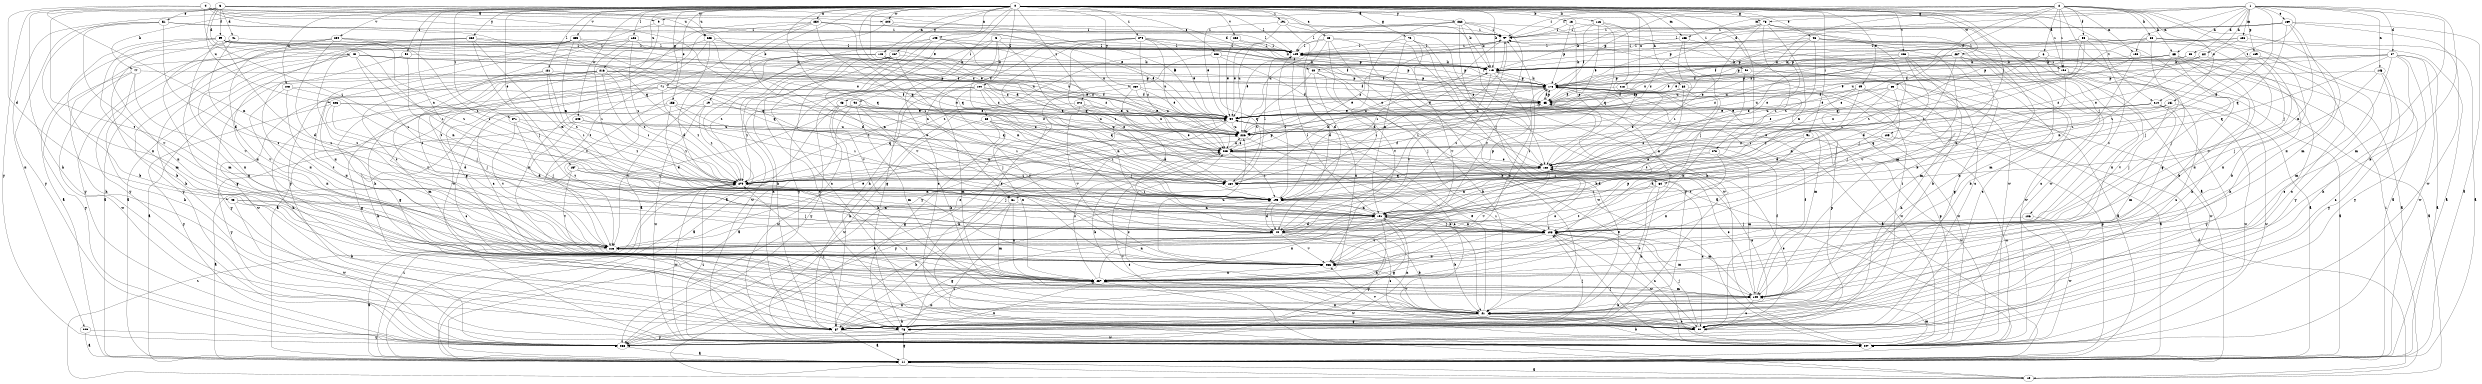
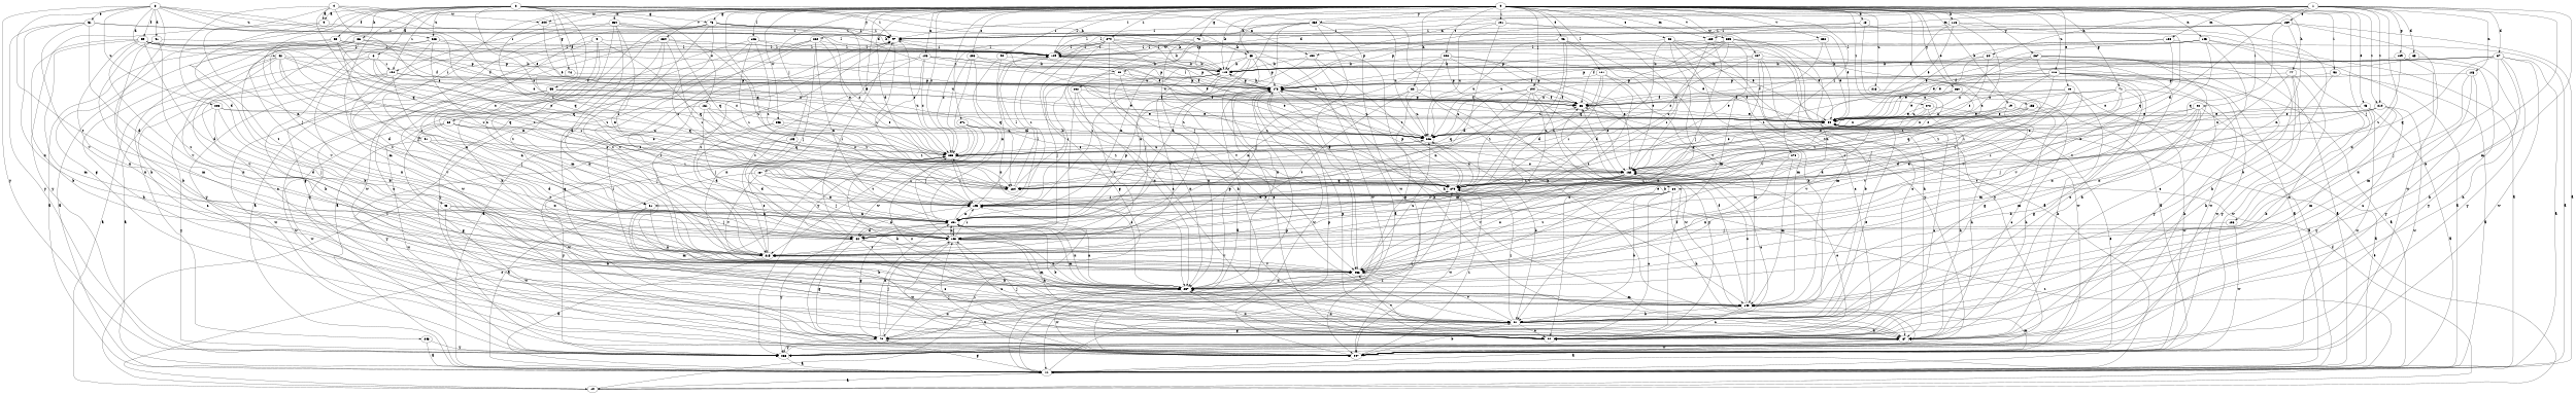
  strict digraph {
    0
    13
    19
    23
    31
    34
    46
    48
    49
    71
    72
    73
    77
    82
    90
    91
    92
    94
    104
    105
    106
    116
    119
    121
    126
    129
    133
    143
    146
    157
    158
    184
    191
    194
    203
    205
    206
    214
    216
    218
    223
    232
    234
    235
    237
    242
    243
    244
    248
    254
    260
    262
    264
    267
    271
    272
    274
    278
    97
    173
    162
    11
    215
    54
    279
    226
    247
    21
    268
    236
    44
    140
    257
    87
    151
    32
    195
    65
    76
    108
    1
    35
    37
    40
    84
    85
    136
    148
    150
    159
    169
    2
    6
    9
    55
    58
+   74
    86
    161
    10
    3
    41
    42
    51
    59
    225
    4
    43
    5
    64
    0 -> 13 [label=b]
    0 -> 19 [label=b]
    0 -> 23 [label=c]
    0 -> 31 [label=c]
    0 -> 34 [label=d]
    0 -> 46 [label=e]
    0 -> 48 [label=e]
    0 -> 49 [label=e]
    0 -> 71 [label=g]
    0 -> 72 [label=g]
    0 -> 73 [label=g]
    0 -> 77 [label=h]
    0 -> 82 [label=h]
    0 -> 90 [label=i]
    0 -> 91 [label=i]
    0 -> 92 [label=i]
    0 -> 94 [label=i]
    0 -> 104 [label=j]
    0 -> 105 [label=j]
    0 -> 106 [label=j]
    0 -> 116 [label=k]
    0 -> 119 [label=k]
    0 -> 121 [label=l]
    0 -> 126 [label=l]
    0 -> 129 [label=l]
    0 -> 133 [label=m]
    0 -> 143 [label=n]
    0 -> 146 [label=n]
    0 -> 157 [label=o]
    0 -> 158 [label=o]
    0 -> 184 [label=q]
    0 -> 191 [label=r]
    0 -> 194 [label=r]
    0 -> 203 [label=s]
    0 -> 205 [label=s]
    0 -> 206 [label=t]
    0 -> 214 [label=t]
    0 -> 216 [label=u]
    0 -> 218 [label=u]
    0 -> 223 [label=u]
    0 -> 232 [label=v]
    0 -> 234 [label=v]
    0 -> 235 [label=v]
    0 -> 237 [label=w]
    0 -> 242 [label=w]
    0 -> 243 [label=w]
    0 -> 244 [label=w]
    0 -> 248 [label=x]
    0 -> 254 [label=x]
    0 -> 260 [label=y]
    0 -> 262 [label=y]
    0 -> 264 [label=y]
    0 -> 267 [label=y]
    0 -> 271 [label=z]
    0 -> 272 [label=z]
    0 -> 274 [label=z]
    0 -> 278 [label=z]
    13 -> 97 [label=i]
    13 -> 173 [label=p]
    13 -> 162 [label=o]
    13 -> 11 [label=a]
    19 -> 215 [label=t]
    19 -> 54 [label=e]
    19 -> 279 [label=z]
    19 -> 226 [label=u]
    19 -> 247 [label=w]
    23 -> 129 [label=l]
    23 -> 11 [label=a]
    23 -> 54 [label=e]
    23 -> 21 [label=b]
    23 -> 268 [label=y]
    23 -> 236 [label=v]
    23 -> 44 [label=d]
    31 -> 140 [label=m]
    31 -> 257 [label=x]
    31 -> 87 [label=h]
    31 -> 151 [label=n]
    34 -> 215 [label=t]
    34 -> 21 [label=b]
    34 -> 87 [label=h]
    34 -> 32 [label=c]
    34 -> 195 [label=r]
    46 -> 129 [label=l]
    46 -> 162 [label=o]
    46 -> 279 [label=z]
    46 -> 226 [label=u]
    46 -> 44 [label=d]
    46 -> 140 [label=m]
    46 -> 32 [label=c]
    48 -> 205 [label=s]
    48 -> 11 [label=a]
    48 -> 54 [label=e]
    48 -> 247 [label=w]
    48 -> 21 [label=b]
    49 -> 11 [label=a]
    49 -> 226 [label=u]
    49 -> 44 [label=d]
    49 -> 87 [label=h]
    49 -> 195 [label=r]
    49 -> 65 [label=f]
    71 -> 184 [label=q]
    71 -> 205 [label=s]
    71 -> 279 [label=z]
    71 -> 140 [label=m]
    71 -> 87 [label=h]
    71 -> 65 [label=f]
    71 -> 76 [label=g]
    72 -> 129 [label=l]
    72 -> 247 [label=w]
    72 -> 236 [label=v]
    72 -> 87 [label=h]
    72 -> 151 [label=n]
    73 -> 119 [label=k]
    73 -> 205 [label=s]
    73 -> 97 [label=i]
    73 -> 162 [label=o]
    73 -> 247 [label=w]
    73 -> 140 [label=m]
    73 -> 87 [label=h]
    73 -> 151 [label=n]
    73 -> 195 [label=r]
    77 -> 173 [label=p]
    77 -> 247 [label=w]
    77 -> 268 [label=y]
    77 -> 257 [label=x]
    77 -> 87 [label=h]
    82 -> 215 [label=t]
    82 -> 226 [label=u]
    82 -> 247 [label=w]
    82 -> 151 [label=n]
    82 -> 65 [label=f]
    90 -> 173 [label=p]
    90 -> 11 [label=a]
    90 -> 257 [label=x]
    91 -> 205 [label=s]
    91 -> 215 [label=t]
    91 -> 247 [label=w]
    91 -> 44 [label=d]
    92 -> 11 [label=a]
    92 -> 215 [label=t]
    92 -> 54 [label=e]
    92 -> 21 [label=b]
    92 -> 140 [label=m]
    92 -> 195 [label=r]
    92 -> 108 [label=j]
    94 -> 119 [label=k]
    94 -> 257 [label=x]
    94 -> 151 [label=n]
    104 -> 184 [label=q]
    104 -> 162 [label=o]
    104 -> 279 [label=z]
    104 -> 226 [label=u]
    104 -> 268 [label=y]
    104 -> 236 [label=v]
    104 -> 140 [label=m]
    104 -> 151 [label=n]
    104 -> 65 [label=f]
    105 -> 205 [label=s]
    105 -> 247 [label=w]
    105 -> 44 [label=d]
    106 -> 247 [label=w]
    106 -> 108 [label=j]
    116 -> 184 [label=q]
    116 -> 97 [label=i]
    116 -> 162 [label=o]
    116 -> 54 [label=e]
    116 -> 21 [label=b]
    116 -> 65 [label=f]
    119 -> 173 [label=p]
    119 -> 215 [label=t]
    119 -> 257 [label=x]
    119 -> 195 [label=r]
    121 -> 173 [label=p]
    121 -> 215 [label=t]
    121 -> 279 [label=z]
    121 -> 257 [label=x]
    121 -> 195 [label=r]
    126 -> 129 [label=l]
    126 -> 11 [label=a]
    126 -> 215 [label=t]
    126 -> 54 [label=e]
    126 -> 279 [label=z]
    126 -> 195 [label=r]
    129 -> 119 [label=k]
    129 -> 97 [label=i]
    129 -> 173 [label=p]
    129 -> 54 [label=e]
    133 -> 129 [label=l]
    133 -> 32 [label=c]
    133 -> 195 [label=r]
    133 -> 108 [label=j]
    143 -> 129 [label=l]
    143 -> 205 [label=s]
    143 -> 11 [label=a]
    143 -> 54 [label=e]
    143 -> 236 [label=v]
    143 -> 87 [label=h]
    143 -> 32 [label=c]
    146 -> 119 [label=k]
    146 -> 205 [label=s]
    146 -> 173 [label=p]
    146 -> 11 [label=a]
    146 -> 215 [label=t]
    146 -> 257 [label=x]
    146 -> 65 [label=f]
    157 -> 11 [label=a]
    157 -> 279 [label=z]
    157 -> 236 [label=v]
    157 -> 151 [label=n]
    157 -> 108 [label=j]
    158 -> 184 [label=q]
    158 -> 54 [label=e]
    158 -> 44 [label=d]
    158 -> 87 [label=h]
    158 -> 32 [label=c]
    158 -> 195 [label=r]
    184 -> 119 [label=k]
    184 -> 129 [label=l]
    184 -> 65 [label=f]
    191 -> 97 [label=i]
    191 -> 162 [label=o]
    191 -> 54 [label=e]
    191 -> 226 [label=u]
    191 -> 44 [label=d]
    194 -> 173 [label=p]
    194 -> 11 [label=a]
    194 -> 226 [label=u]
    194 -> 236 [label=v]
    194 -> 151 [label=n]
    194 -> 32 [label=c]
    203 -> 119 [label=k]
    203 -> 184 [label=q]
    203 -> 279 [label=z]
    203 -> 247 [label=w]
    203 -> 268 [label=y]
    205 -> 162 [label=o]
    205 -> 226 [label=u]
    205 -> 21 [label=b]
    205 -> 268 [label=y]
    205 -> 195 [label=r]
    206 -> 119 [label=k]
    206 -> 162 [label=o]
    206 -> 21 [label=b]
    206 -> 32 [label=c]
    206 -> 65 [label=f]
    206 -> 76 [label=g]
    206 -> 108 [label=j]
    214 -> 162 [label=o]
    214 -> 54 [label=e]
    214 -> 226 [label=u]
    214 -> 247 [label=w]
    214 -> 268 [label=y]
    214 -> 140 [label=m]
    216 -> 173 [label=p]
    216 -> 11 [label=a]
    216 -> 54 [label=e]
    216 -> 279 [label=z]
    216 -> 247 [label=w]
    216 -> 268 [label=y]
    216 -> 236 [label=v]
    216 -> 195 [label=r]
    216 -> 65 [label=f]
    216 -> 76 [label=g]
    218 -> 162 [label=o]
    218 -> 65 [label=f]
    223 -> 129 [label=l]
    223 -> 226 [label=u]
    223 -> 44 [label=d]
    223 -> 87 [label=h]
    223 -> 151 [label=n]
    223 -> 32 [label=c]
    232 -> 129 [label=l]
    232 -> 162 [label=o]
    232 -> 54 [label=e]
    234 -> 129 [label=l]
    234 -> 11 [label=a]
    234 -> 215 [label=t]
    234 -> 279 [label=z]
    234 -> 268 [label=y]
    234 -> 257 [label=x]
    234 -> 195 [label=r]
    235 -> 129 [label=l]
    235 -> 184 [label=q]
    235 -> 11 [label=a]
    235 -> 279 [label=z]
    235 -> 226 [label=u]
    235 -> 268 [label=y]
    235 -> 257 [label=x]
    235 -> 87 [label=h]
    235 -> 65 [label=f]
    237 -> 119 [label=k]
    237 -> 205 [label=s]
    237 -> 11 [label=a]
    237 -> 226 [label=u]
    237 -> 247 [label=w]
    237 -> 21 [label=b]
    237 -> 236 [label=v]
    237 -> 140 [label=m]
    242 -> 215 [label=t]
    242 -> 257 [label=x]
    242 -> 65 [label=f]
    242 -> 108 [label=j]
    243 -> 279 [label=z]
    243 -> 226 [label=u]
    243 -> 268 [label=y]
    243 -> 44 [label=d]
    244 -> 184 [label=q]
    244 -> 97 [label=i]
    244 -> 54 [label=e]
    248 -> 11 [label=a]
    248 -> 268 [label=y]
    254 -> 184 [label=q]
    254 -> 97 [label=i]
    254 -> 215 [label=t]
    254 -> 226 [label=u]
    254 -> 247 [label=w]
    254 -> 44 [label=d]
    254 -> 195 [label=r]
    254 -> 76 [label=g]
    260 -> 54 [label=e]
    260 -> 279 [label=z]
    260 -> 226 [label=u]
    260 -> 44 [label=d]
    260 -> 65 [label=f]
    262 -> 119 [label=k]
    262 -> 129 [label=l]
    262 -> 97 [label=i]
    262 -> 226 [label=u]
    262 -> 247 [label=w]
    262 -> 236 [label=v]
    262 -> 44 [label=d]
    262 -> 87 [label=h]
    262 -> 108 [label=j]
    264 -> 129 [label=l]
    264 -> 205 [label=s]
    264 -> 215 [label=t]
    264 -> 268 [label=y]
    264 -> 151 [label=n]
    264 -> 76 [label=g]
    264 -> 108 [label=j]
    267 -> 119 [label=k]
    267 -> 11 [label=a]
    267 -> 279 [label=z]
    267 -> 247 [label=w]
    267 -> 236 [label=v]
    267 -> 87 [label=h]
    267 -> 151 [label=n]
    267 -> 32 [label=c]
    271 -> 215 [label=t]
    271 -> 279 [label=z]
    271 -> 226 [label=u]
    271 -> 108 [label=j]
    272 -> 162 [label=o]
    272 -> 54 [label=e]
    272 -> 226 [label=u]
    272 -> 236 [label=v]
    272 -> 87 [label=h]
    274 -> 119 [label=k]
    274 -> 129 [label=l]
    274 -> 205 [label=s]
    274 -> 162 [label=o]
    274 -> 54 [label=e]
    274 -> 226 [label=u]
    274 -> 87 [label=h]
    274 -> 32 [label=c]
    274 -> 195 [label=r]
    274 -> 76 [label=g]
    278 -> 162 [label=o]
    278 -> 140 [label=m]
    278 -> 257 [label=x]
    278 -> 195 [label=r]
    97 -> 129 [label=l]
    97 -> 205 [label=s]
    97 -> 215 [label=t]
    97 -> 195 [label=r]
    173 -> 119 [label=k]
    173 -> 129 [label=l]
    173 -> 11 [label=a]
    173 -> 54 [label=e]
    173 -> 226 [label=u]
    173 -> 247 [label=w]
    173 -> 236 [label=v]
    173 -> 140 [label=m]
    173 -> 65 [label=f]
    162 -> 184 [label=q]
    162 -> 279 [label=z]
    162 -> 236 [label=v]
    162 -> 151 [label=n]
    11 -> 173 [label=p]
    11 -> 279 [label=z]
    11 -> 76 [label=g]
    11 -> 10 [label=a]
    215 -> 205 [label=s]
    215 -> 11 [label=a]
    215 -> 54 [label=e]
    215 -> 236 [label=v]
    54 -> 226 [label=u]
    54 -> 87 [label=h]
    54 -> 32 [label=c]
    279 -> 173 [label=p]
    279 -> 226 [label=u]
    279 -> 247 [label=w]
    279 -> 195 [label=r]
    226 -> 205 [label=s]
    226 -> 21 [label=b]
    247 -> 173 [label=p]
    247 -> 54 [label=e]
    247 -> 279 [label=z]
    247 -> 21 [label=b]
    247 -> 140 [label=m]
    247 -> 108 [label=j]
    21 -> 205 [label=s]
    21 -> 162 [label=o]
    21 -> 54 [label=e]
    21 -> 279 [label=z]
    21 -> 236 [label=v]
    21 -> 87 [label=h]
    21 -> 32 [label=c]
    21 -> 76 [label=g]
    268 -> 11 [label=a]
    268 -> 257 [label=x]
    236 -> 97 [label=i]
    236 -> 162 [label=o]
    236 -> 226 [label=u]
    236 -> 257 [label=x]
    44 -> 97 [label=i]
    44 -> 21 [label=b]
    44 -> 268 [label=y]
    44 -> 236 [label=v]
    44 -> 32 [label=c]
    44 -> 76 [label=g]
    140 -> 162 [label=o]
    140 -> 21 [label=b]
    140 -> 32 [label=c]
    140 -> 65 [label=f]
    257 -> 205 [label=s]
    257 -> 173 [label=p]
    257 -> 247 [label=w]
    257 -> 140 [label=m]
    257 -> 151 [label=n]
    87 -> 11 [label=a]
    87 -> 247 [label=w]
    87 -> 257 [label=x]
    151 -> 129 [label=l]
    151 -> 173 [label=p]
    151 -> 21 [label=b]
    151 -> 44 [label=d]
    151 -> 140 [label=m]
    151 -> 257 [label=x]
    151 -> 87 [label=h]
    151 -> 76 [label=g]
    151 -> 108 [label=j]
    32 -> 97 [label=i]
    32 -> 173 [label=p]
    32 -> 162 [label=o]
    32 -> 236 [label=v]
    32 -> 257 [label=x]
    32 -> 65 [label=f]
    32 -> 108 [label=j]
    195 -> 129 [label=l]
    195 -> 44 [label=d]
    195 -> 151 [label=n]
    65 -> 173 [label=p]
    65 -> 54 [label=e]
    76 -> 279 [label=z]
    76 -> 268 [label=y]
    76 -> 257 [label=x]
    76 -> 151 [label=n]
    76 -> 108 [label=j]
    108 -> 215 [label=t]
    108 -> 247 [label=w]
    108 -> 140 [label=m]
    108 -> 257 [label=x]
    108 -> 151 [label=n]
    108 -> 32 [label=c]
    108 -> 195 [label=r]
    1 -> 34 [label=d]
    1 -> 133 [label=m]
    1 -> 214 [label=t]
    1 -> 97 [label=i]
    1 -> 21 [label=b]
    1 -> 140 [label=m]
-   159 -> 257 [label=x]
+   1 -> 257 [label=x]
    1 -> 35 [label=d]
    1 -> 37 [label=d]
    1 -> 40 [label=d]
    1 -> 84 [label=h]
    1 -> 85 [label=h]
    1 -> 136 [label=m]
    1 -> 148 [label=n]
    1 -> 150 [label=n]
    1 -> 159 [label=o]
    1 -> 169 [label=p]
    35 -> 119 [label=k]
    35 -> 54 [label=e]
    35 -> 87 [label=h]
    37 -> 119 [label=k]
    37 -> 184 [label=q]
    37 -> 173 [label=p]
    37 -> 11 [label=a]
    37 -> 247 [label=w]
    37 -> 268 [label=y]
    37 -> 140 [label=m]
    37 -> 87 [label=h]
    37 -> 65 [label=f]
    40 -> 173 [label=p]
    40 -> 279 [label=z]
    40 -> 21 [label=b]
    40 -> 257 [label=x]
    40 -> 108 [label=j]
    84 -> 119 [label=k]
    84 -> 205 [label=s]
    84 -> 54 [label=e]
    84 -> 32 [label=c]
    85 -> 119 [label=k]
    85 -> 173 [label=p]
    85 -> 54 [label=e]
    85 -> 257 [label=x]
    85 -> 87 [label=h]
    85 -> 151 [label=n]
    85 -> 32 [label=c]
    85 -> 108 [label=j]
    136 -> 129 [label=l]
    136 -> 173 [label=p]
    136 -> 162 [label=o]
    136 -> 11 [label=a]
    148 -> 173 [label=p]
    148 -> 268 [label=y]
    148 -> 32 [label=c]
    148 -> 108 [label=j]
    150 -> 119 [label=k]
    150 -> 11 [label=a]
    150 -> 279 [label=z]
    150 -> 195 [label=r]
    159 -> 129 [label=l]
    159 -> 184 [label=q]
    159 -> 97 [label=i]
    159 -> 173 [label=p]
    159 -> 11 [label=a]
    159 -> 247 [label=w]
    159 -> 151 [label=n]
    169 -> 119 [label=k]
    169 -> 279 [label=z]
    169 -> 268 [label=y]
    169 -> 257 [label=x]
    2 -> 31 [label=c]
    2 -> 73 [label=g]
    2 -> 194 [label=r]
    2 -> 205 [label=s]
    2 -> 97 [label=i]
    2 -> 173 [label=p]
    2 -> 140 [label=m]
    2 -> 76 [label=g]
    2 -> 108 [label=j]
    2 -> 85 [label=h]
    2 -> 150 [label=n]
    2 -> 6 [label=a]
    2 -> 9 [label=a]
    2 -> 55 [label=f]
    2 -> 58 [label=f]
+   2 -> 74 [label=g]
    2 -> 86 [label=h]
    2 -> 161 [label=o]
    6 -> 194 [label=r]
    6 -> 226 [label=u]
    6 -> 257 [label=x]
    6 -> 195 [label=r]
    6 -> 10 [label=a]
    9 -> 97 [label=i]
    9 -> 215 [label=t]
    9 -> 268 [label=y]
    55 -> 205 [label=s]
    55 -> 54 [label=e]
    55 -> 247 [label=w]
    55 -> 151 [label=n]
    55 -> 65 [label=f]
    55 -> 108 [label=j]
    58 -> 129 [label=l]
    58 -> 184 [label=q]
    58 -> 11 [label=a]
    58 -> 215 [label=t]
    58 -> 21 [label=b]
    58 -> 195 [label=r]
    58 -> 65 [label=f]
+   74 -> 184 [label=q]
+   74 -> 173 [label=p]
    86 -> 129 [label=l]
    86 -> 173 [label=p]
    86 -> 11 [label=a]
    86 -> 226 [label=u]
    86 -> 21 [label=b]
    86 -> 236 [label=v]
    86 -> 108 [label=j]
    161 -> 184 [label=q]
    161 -> 54 [label=e]
    161 -> 279 [label=z]
    161 -> 247 [label=w]
    161 -> 108 [label=j]
    10 -> 205 [label=s]
    10 -> 97 [label=i]
    10 -> 54 [label=e]
    10 -> 279 [label=z]
    10 -> 195 [label=r]
    10 -> 65 [label=f]
    3 -> 119 [label=k]
    3 -> 205 [label=s]
    3 -> 223 [label=u]
    3 -> 215 [label=t]
    3 -> 268 [label=y]
    3 -> 87 [label=h]
    3 -> 40 [label=d]
    3 -> 41 [label=d]
    3 -> 42 [label=d]
    3 -> 51 [label=e]
    3 -> 59 [label=f]
    3 -> 225 [label=u]
    41 -> 129 [label=l]
    41 -> 215 [label=t]
    41 -> 21 [label=b]
    41 -> 140 [label=m]
    42 -> 119 [label=k]
    42 -> 184 [label=q]
    42 -> 205 [label=s]
    42 -> 279 [label=z]
    42 -> 236 [label=v]
    42 -> 257 [label=x]
    42 -> 87 [label=h]
    42 -> 195 [label=r]
    51 -> 129 [label=l]
    51 -> 97 [label=i]
    51 -> 268 [label=y]
    51 -> 236 [label=v]
    51 -> 44 [label=d]
    51 -> 257 [label=x]
    59 -> 129 [label=l]
    59 -> 173 [label=p]
    59 -> 162 [label=o]
    59 -> 21 [label=b]
    59 -> 236 [label=v]
    59 -> 44 [label=d]
    59 -> 140 [label=m]
    59 -> 257 [label=x]
    59 -> 195 [label=r]
    59 -> 65 [label=f]
    225 -> 162 [label=o]
    225 -> 54 [label=e]
    225 -> 268 [label=y]
    225 -> 44 [label=d]
    225 -> 108 [label=j]
    4 -> 184 [label=q]
    4 -> 244 [label=w]
    4 -> 162 [label=o]
    4 -> 54 [label=e]
    4 -> 279 [label=z]
    4 -> 151 [label=n]
    4 -> 9 [label=a]
    4 -> 43 [label=d]
    43 -> 247 [label=w]
    43 -> 21 [label=b]
    43 -> 151 [label=n]
    43 -> 108 [label=j]
    5 -> 31 [label=c]
    5 -> 129 [label=l]
    5 -> 184 [label=q]
    5 -> 268 [label=y]
    5 -> 32 [label=c]
    5 -> 64 [label=f]
    64 -> 226 [label=u]
    64 -> 247 [label=w]
    64 -> 257 [label=x]
    64 -> 195 [label=r]
    64 -> 76 [label=g]
    64 -> 108 [label=j]
  }
